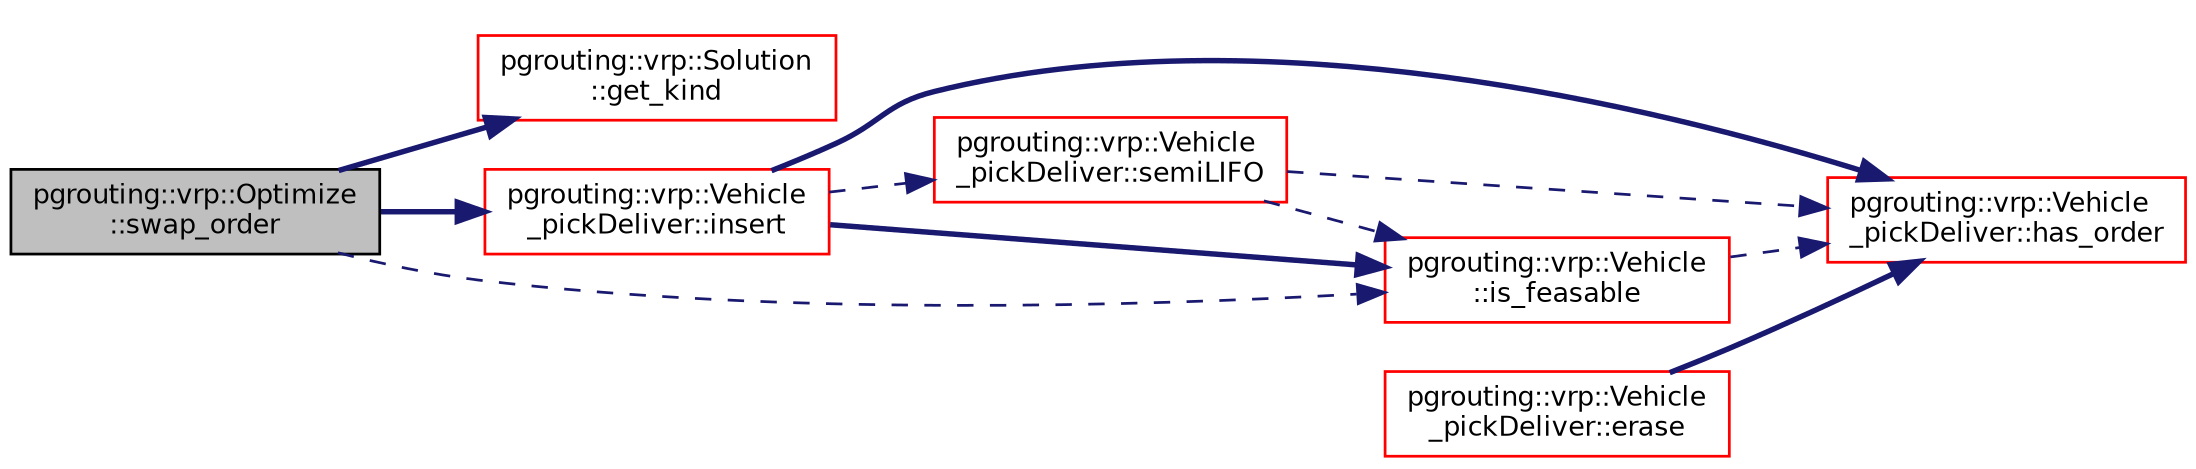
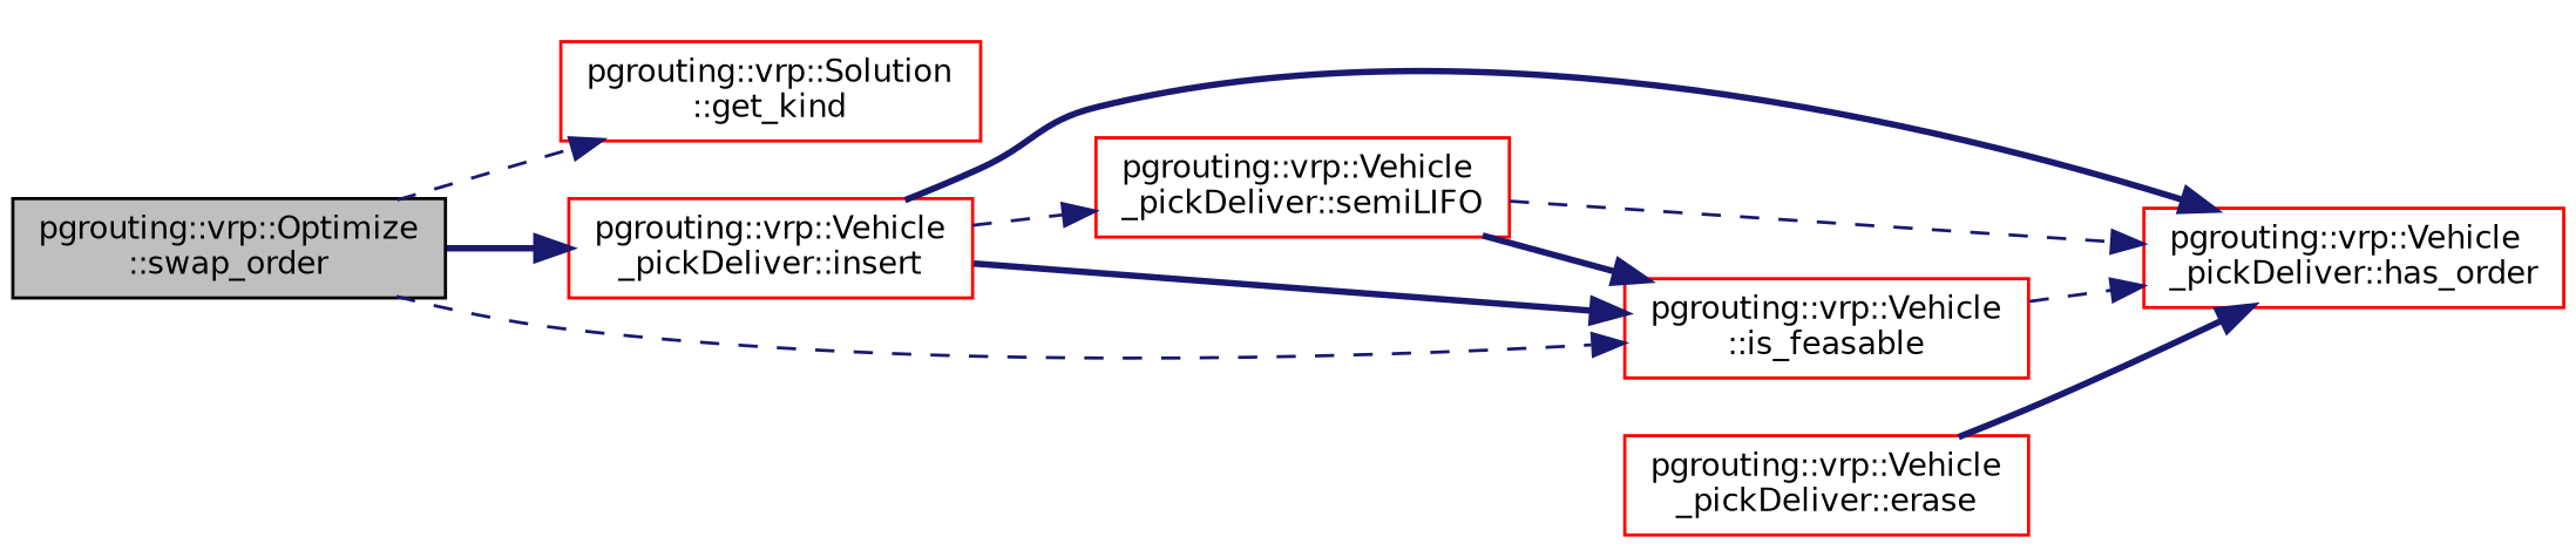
  digraph {
    rankdir=LR
    node [color=red fillcolor=white fontname=Helvetica fontsize=10 shape=record style=filled]
    edge [color=midnightblue fontname=Helvetica fontsize=10 labelfontname=Helvetica labelfontsize=10 style=bold]
    n1 [color=black fillcolor=grey75 fontcolor=black height=0.2 label="pgrouting::vrp::Optimize\l::swap_order" width=0.4]
    n2 [height=0.2 label="pgrouting::vrp::Solution\l::get_kind" width=0.4]
    n3 [height=0.2 label="pgrouting::vrp::Vehicle\l_pickDeliver::insert" width=0.4]
    n4 [height=0.2 label="pgrouting::vrp::Vehicle\l::is_feasable" width=0.4]
    n5 [height=0.2 label="pgrouting::vrp::Vehicle\l_pickDeliver::erase" width=0.4]
    n6 [height=0.2 label="pgrouting::vrp::Vehicle\l_pickDeliver::has_order" width=0.4]
    n7 [height=0.2 label="pgrouting::vrp::Vehicle\l_pickDeliver::semiLIFO" width=0.4]
-   n1 -> n2
+   n1 -> n2 [style=dashed]
    n1 -> n3
    n1 -> n4 [style=dashed]
    n3 -> n4
    n3 -> n6
    n3 -> n7 [style=dashed]
    n4 -> n6 [style=dashed]
    n5 -> n6
-   n7 -> n4 [style=dashed]
+   n7 -> n4
    n7 -> n6 [style=dashed]
  }
